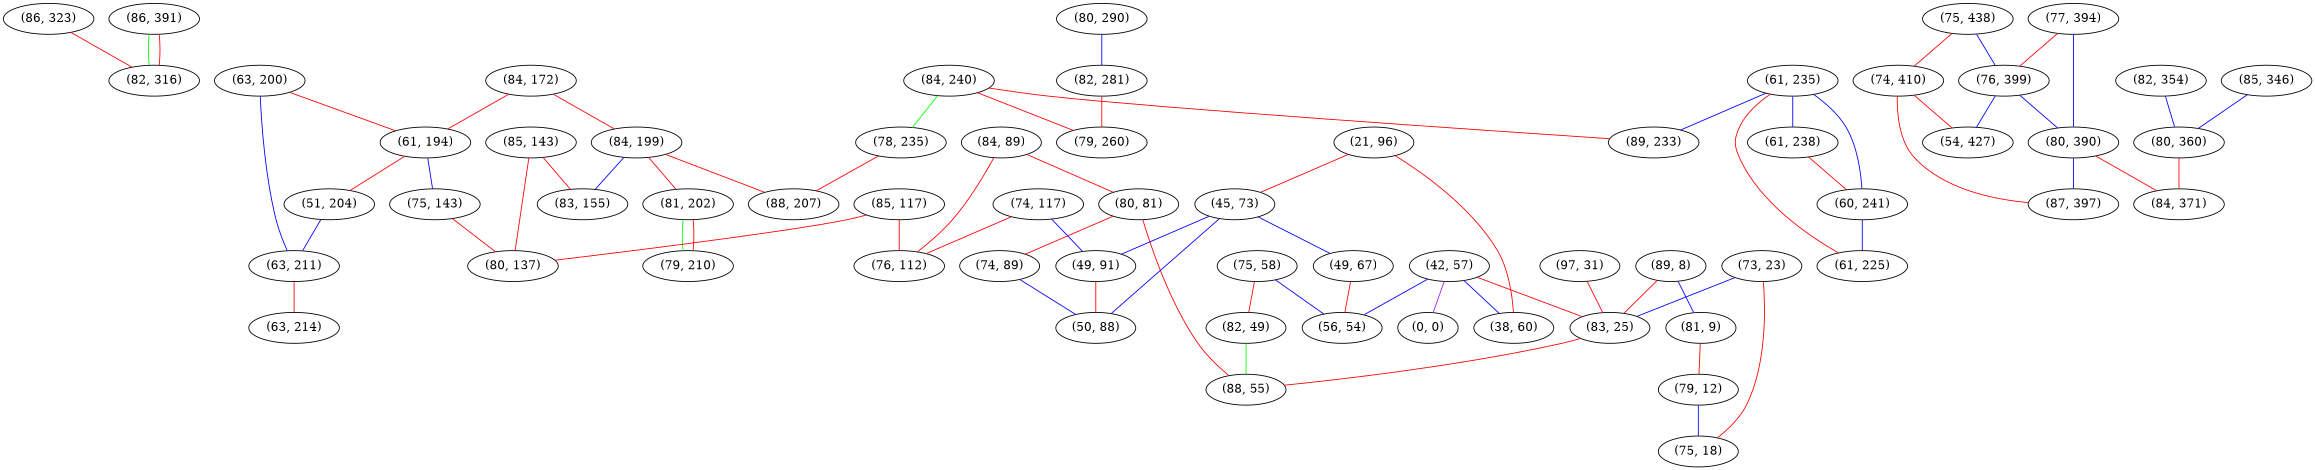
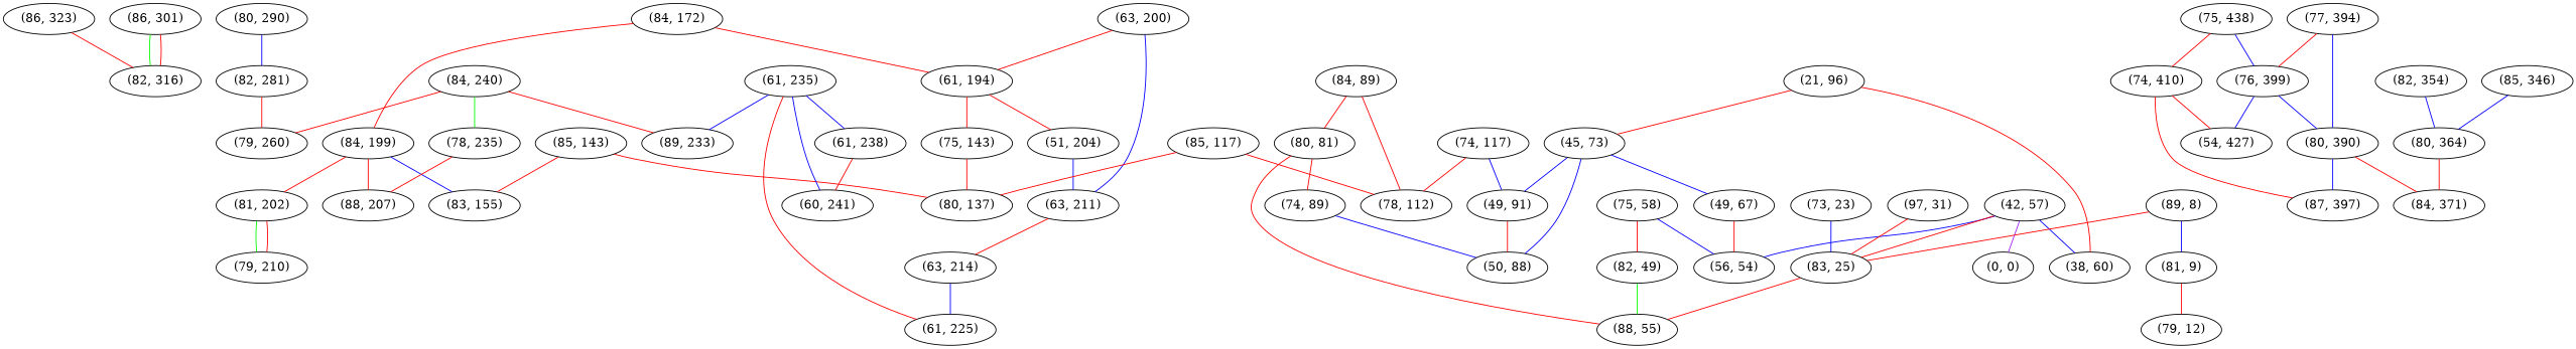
  graph {
    edge [color=red weight=1]
    "(86, 323)"
    "(82, 316)"
    "(84, 172)"
    "(84, 199)"
    "(61, 194)"
    "(83, 155)"
    "(81, 202)"
    "(88, 207)"
    "(75, 143)"
    "(51, 204)"
    "(84, 89)"
    "(80, 81)"
-   "(78, 112)" [label="(76, 112)"]
+   "(78, 112)"
    "(88, 55)"
    "(74, 89)"
    "(75, 438)"
    "(76, 399)"
    "(74, 410)"
    "(80, 390)"
    "(54, 427)"
    "(87, 397)"
    "(80, 290)"
    "(82, 281)"
    "(79, 260)"
    "(79, 210)"
    "(42, 57)"
    "(0, 0)"
    "(38, 60)"
    "(56, 54)"
    "(83, 25)"
    "(75, 58)"
    "(82, 49)"
    "(63, 200)"
    "(63, 211)"
    "(63, 214)"
    "(77, 394)"
    "(84, 371)"
    "(84, 240)"
    "(78, 235)"
    "(89, 233)"
    "(50, 88)"
    "(85, 143)"
    "(80, 137)"
    "(85, 117)"
    "(21, 96)"
    "(45, 73)"
    "(49, 67)"
    "(49, 91)"
    "(82, 354)"
-   "(80, 360)"
+   "(80, 360)" [label="(80, 364)"]
    "(85, 346)"
    "(73, 23)"
-   "(75, 18)"
    "(74, 117)"
    "(97, 31)"
    "(61, 235)"
    "(61, 238)"
    "(60, 241)"
    "(61, 225)"
    "(89, 8)"
    "(81, 9)"
    "(79, 12)"
-   "(86, 301)" [label="(86, 391)"]
+   "(86, 301)"
    "(86, 323)" -- "(82, 316)"
    "(84, 172)" -- "(84, 199)"
    "(84, 172)" -- "(61, 194)"
    "(84, 199)" -- "(83, 155)" [color=blue weight=3]
    "(84, 199)" -- "(81, 202)"
    "(84, 199)" -- "(88, 207)"
-   "(61, 194)" -- "(75, 143)" [color=blue weight=3]
+   "(61, 194)" -- "(75, 143)" [weight=3]
    "(61, 194)" -- "(51, 204)"
    "(81, 202)" -- "(79, 210)" [color=green weight=2]
    "(81, 202)" -- "(79, 210)"
    "(75, 143)" -- "(80, 137)"
    "(51, 204)" -- "(63, 211)" [color=blue weight=3]
    "(84, 89)" -- "(80, 81)"
    "(84, 89)" -- "(78, 112)"
    "(80, 81)" -- "(88, 55)"
    "(80, 81)" -- "(74, 89)"
    "(74, 89)" -- "(50, 88)" [color=blue weight=3]
    "(75, 438)" -- "(76, 399)" [color=blue weight=3]
    "(75, 438)" -- "(74, 410)"
    "(76, 399)" -- "(80, 390)" [color=blue weight=3]
    "(76, 399)" -- "(54, 427)" [color=blue weight=3]
    "(74, 410)" -- "(54, 427)"
    "(74, 410)" -- "(87, 397)"
    "(80, 390)" -- "(87, 397)" [color=blue weight=3]
    "(80, 390)" -- "(84, 371)"
    "(80, 290)" -- "(82, 281)" [color=blue weight=3]
    "(82, 281)" -- "(79, 260)"
    "(42, 57)" -- "(0, 0)" [color=purple weight=4]
    "(42, 57)" -- "(38, 60)" [color=blue weight=3]
    "(42, 57)" -- "(56, 54)" [color=blue weight=3]
    "(42, 57)" -- "(83, 25)"
    "(83, 25)" -- "(88, 55)"
    "(75, 58)" -- "(56, 54)" [color=blue weight=3]
    "(75, 58)" -- "(82, 49)"
    "(82, 49)" -- "(88, 55)" [color=green weight=2]
    "(63, 200)" -- "(61, 194)"
    "(63, 200)" -- "(63, 211)" [color=blue weight=3]
    "(63, 211)" -- "(63, 214)"
-   "(60, 241)" -- "(61, 225)" [color=blue weight=3]
+   "(63, 214)" -- "(61, 225)" [color=blue weight=3]
    "(77, 394)" -- "(76, 399)"
    "(77, 394)" -- "(80, 390)" [color=blue weight=3]
    "(84, 240)" -- "(79, 260)"
    "(84, 240)" -- "(78, 235)" [color=green weight=2]
    "(84, 240)" -- "(89, 233)"
    "(78, 235)" -- "(88, 207)"
    "(85, 143)" -- "(83, 155)"
    "(85, 143)" -- "(80, 137)"
    "(85, 117)" -- "(78, 112)"
    "(85, 117)" -- "(80, 137)"
    "(21, 96)" -- "(38, 60)"
    "(21, 96)" -- "(45, 73)"
    "(45, 73)" -- "(50, 88)" [color=blue weight=3]
    "(45, 73)" -- "(49, 67)" [color=blue weight=3]
    "(45, 73)" -- "(49, 91)" [color=blue weight=3]
    "(49, 67)" -- "(56, 54)"
    "(49, 91)" -- "(50, 88)"
    "(82, 354)" -- "(80, 360)" [color=blue weight=3]
    "(80, 360)" -- "(84, 371)"
    "(85, 346)" -- "(80, 360)" [color=blue weight=3]
    "(73, 23)" -- "(83, 25)" [color=blue weight=3]
-   "(73, 23)" -- "(75, 18)"
    "(74, 117)" -- "(78, 112)"
    "(74, 117)" -- "(49, 91)" [color=blue weight=3]
    "(97, 31)" -- "(83, 25)"
    "(61, 235)" -- "(89, 233)" [color=blue weight=3]
    "(61, 235)" -- "(61, 238)" [color=blue weight=3]
    "(61, 235)" -- "(60, 241)" [color=blue weight=3]
    "(61, 235)" -- "(61, 225)"
    "(61, 238)" -- "(60, 241)"
    "(89, 8)" -- "(83, 25)"
    "(89, 8)" -- "(81, 9)" [color=blue weight=3]
    "(81, 9)" -- "(79, 12)"
-   "(79, 12)" -- "(75, 18)" [color=blue weight=3]
    "(86, 301)" -- "(82, 316)" [color=green weight=2]
    "(86, 301)" -- "(82, 316)"
  }
